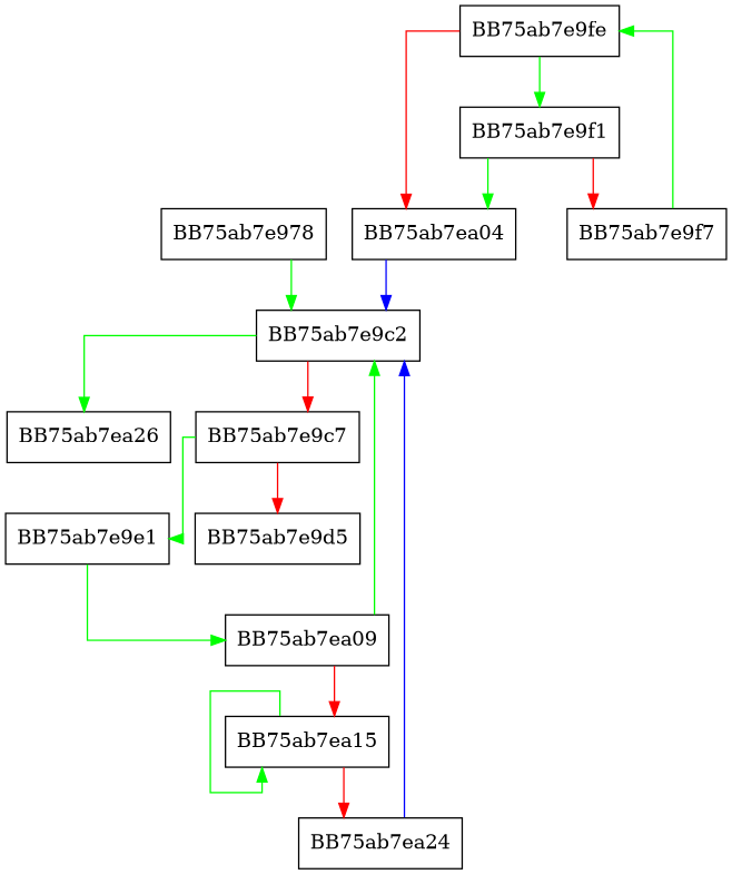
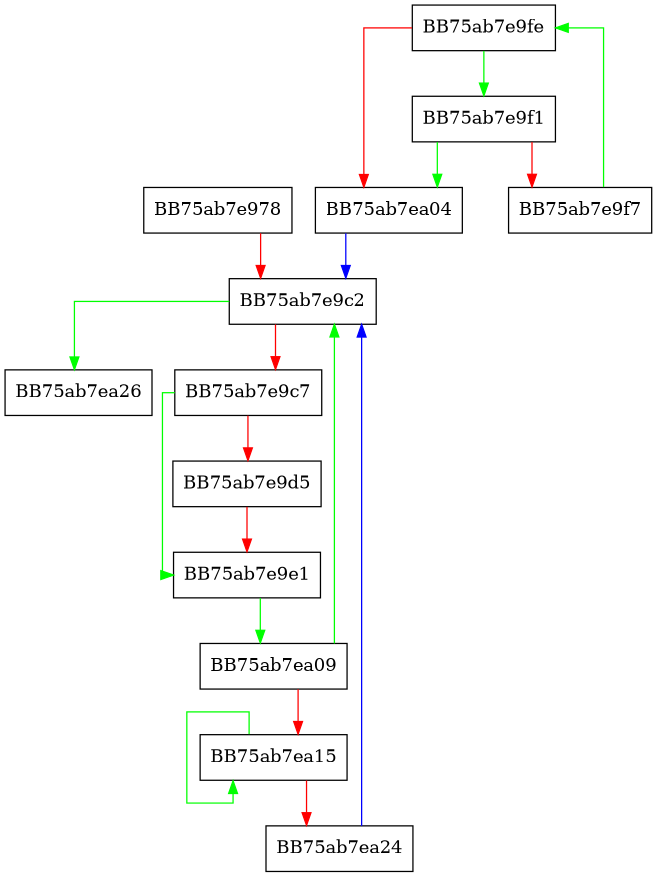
  digraph {
    splines=ortho
    node [shape=box]
    edge [color=red]
    BB75ab7e978
    BB75ab7e9c2
    BB75ab7ea26
    BB75ab7e9c7
    BB75ab7e9e1
    BB75ab7e9d5
    BB75ab7ea09
    BB75ab7ea15
    BB75ab7ea24
    BB75ab7e9fe
    BB75ab7e9f1
    BB75ab7ea04
    BB75ab7e9f7
-   BB75ab7e978 -> BB75ab7e9c2 [color=green]
+   BB75ab7e978 -> BB75ab7e9c2
    BB75ab7e9c2 -> BB75ab7ea26 [color=green]
    BB75ab7e9c2 -> BB75ab7e9c7
    BB75ab7e9c7 -> BB75ab7e9e1 [color=green]
    BB75ab7e9c7 -> BB75ab7e9d5
    BB75ab7e9e1 -> BB75ab7ea09 [color=green]
+   BB75ab7e9d5 -> BB75ab7e9e1
    BB75ab7ea09 -> BB75ab7e9c2 [color=green]
    BB75ab7ea09 -> BB75ab7ea15
    BB75ab7ea15 -> BB75ab7ea15 [color=green]
    BB75ab7ea15 -> BB75ab7ea24
    BB75ab7ea24 -> BB75ab7e9c2 [color=blue]
    BB75ab7e9fe -> BB75ab7e9f1 [color=green]
    BB75ab7e9fe -> BB75ab7ea04
    BB75ab7e9f1 -> BB75ab7ea04 [color=green]
    BB75ab7e9f1 -> BB75ab7e9f7
    BB75ab7ea04 -> BB75ab7e9c2 [color=blue]
    BB75ab7e9f7 -> BB75ab7e9fe [color=green]
  }
